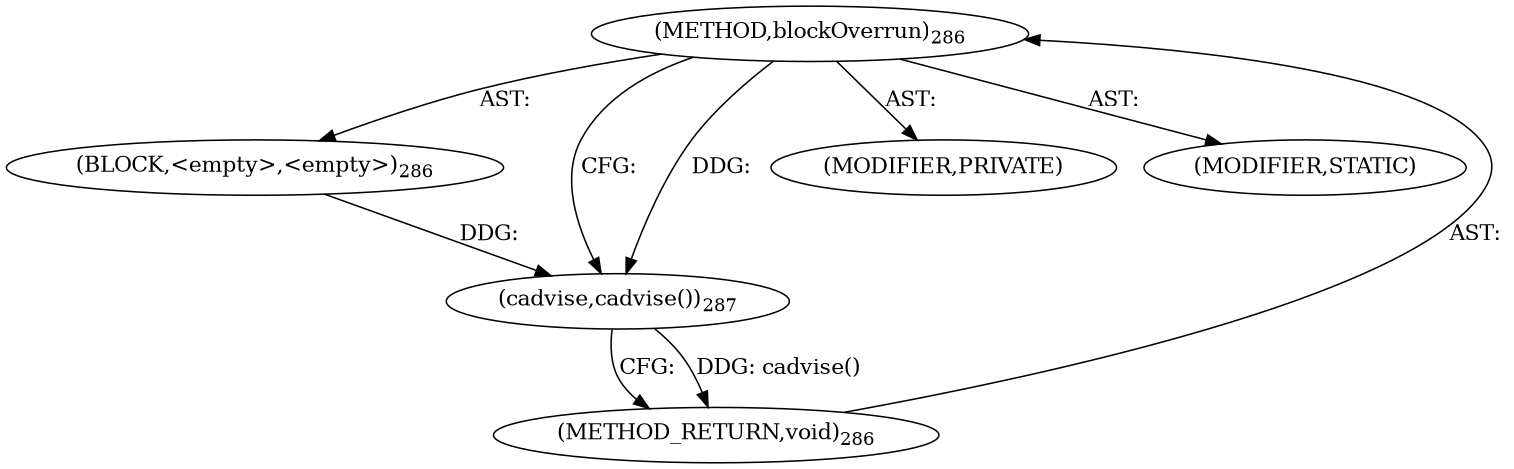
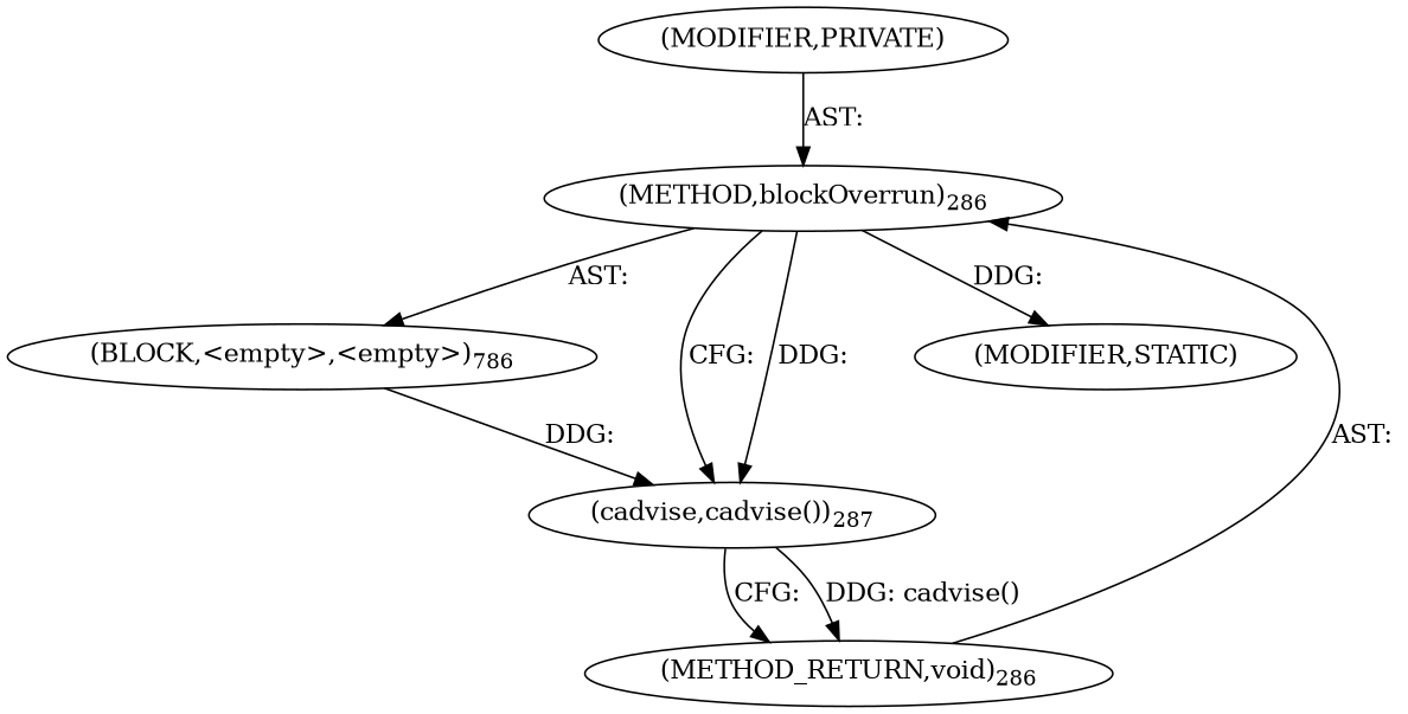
  digraph {
    n1 [label=<(METHOD,blockOverrun)<SUB>286</SUB>>]
-   n2 [label=<(BLOCK,&lt;empty&gt;,&lt;empty&gt;)<SUB>286</SUB>>]
+   n2 [label=<(BLOCK,&lt;empty&gt;,&lt;empty&gt;)<SUB>786</SUB>>]
    n3 [label=<(cadvise,cadvise())<SUB>287</SUB>>]
    n4 [label=<(MODIFIER,PRIVATE)>]
    n5 [label=<(MODIFIER,STATIC)>]
    n6 [label=<(METHOD_RETURN,void)<SUB>286</SUB>>]
    n1 -> n2 [label="AST: "]
    n1 -> n3 [label="CFG: "]
    n1 -> n3 [label="DDG: "]
-   n1 -> n4 [label="AST: "]
-   n1 -> n5 [label="AST: "]
+   n4 -> n1 [label="AST: "]
+   n1 -> n5 [label="DDG: "]
    n2 -> n3 [label="DDG: "]
    n3 -> n6 [label="CFG: "]
    n3 -> n6 [label="DDG: cadvise()"]
    n6 -> n1 [label="AST: "]
  }
